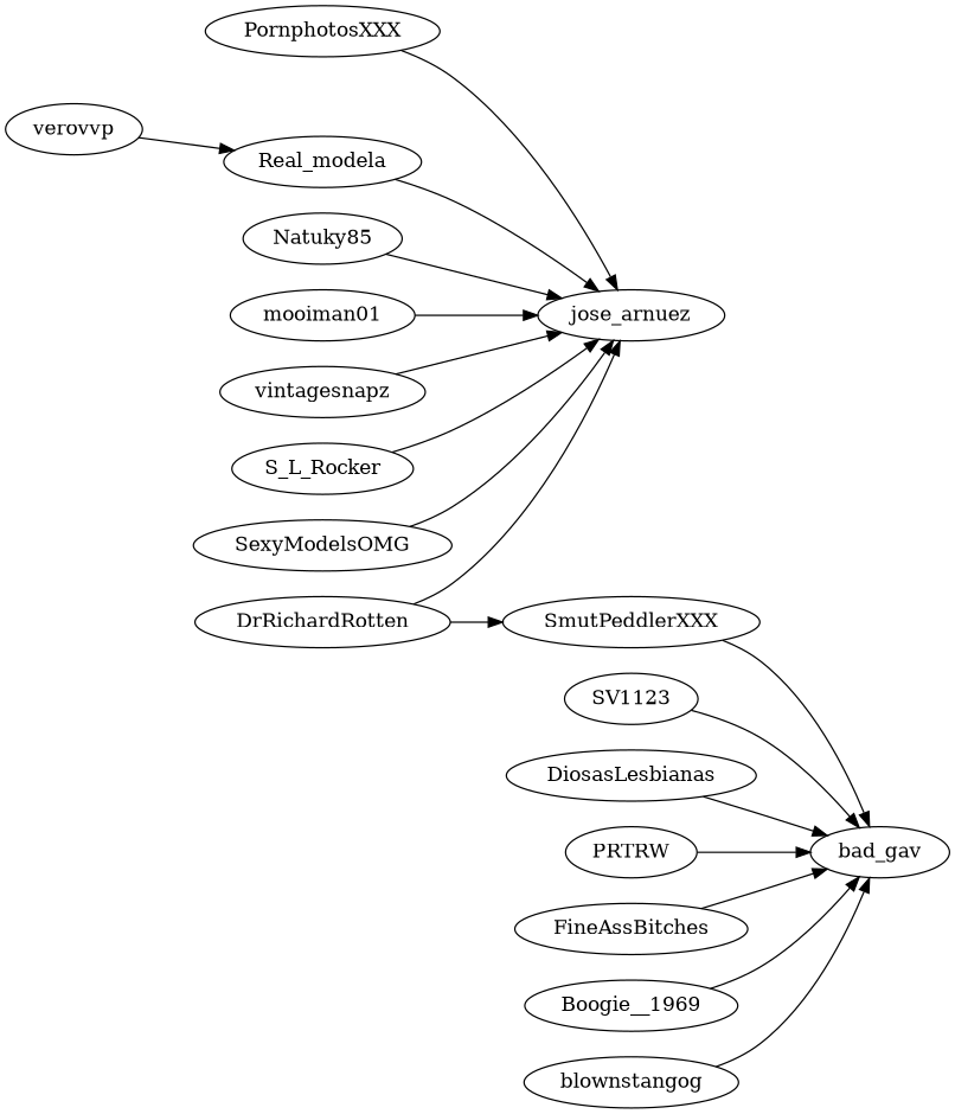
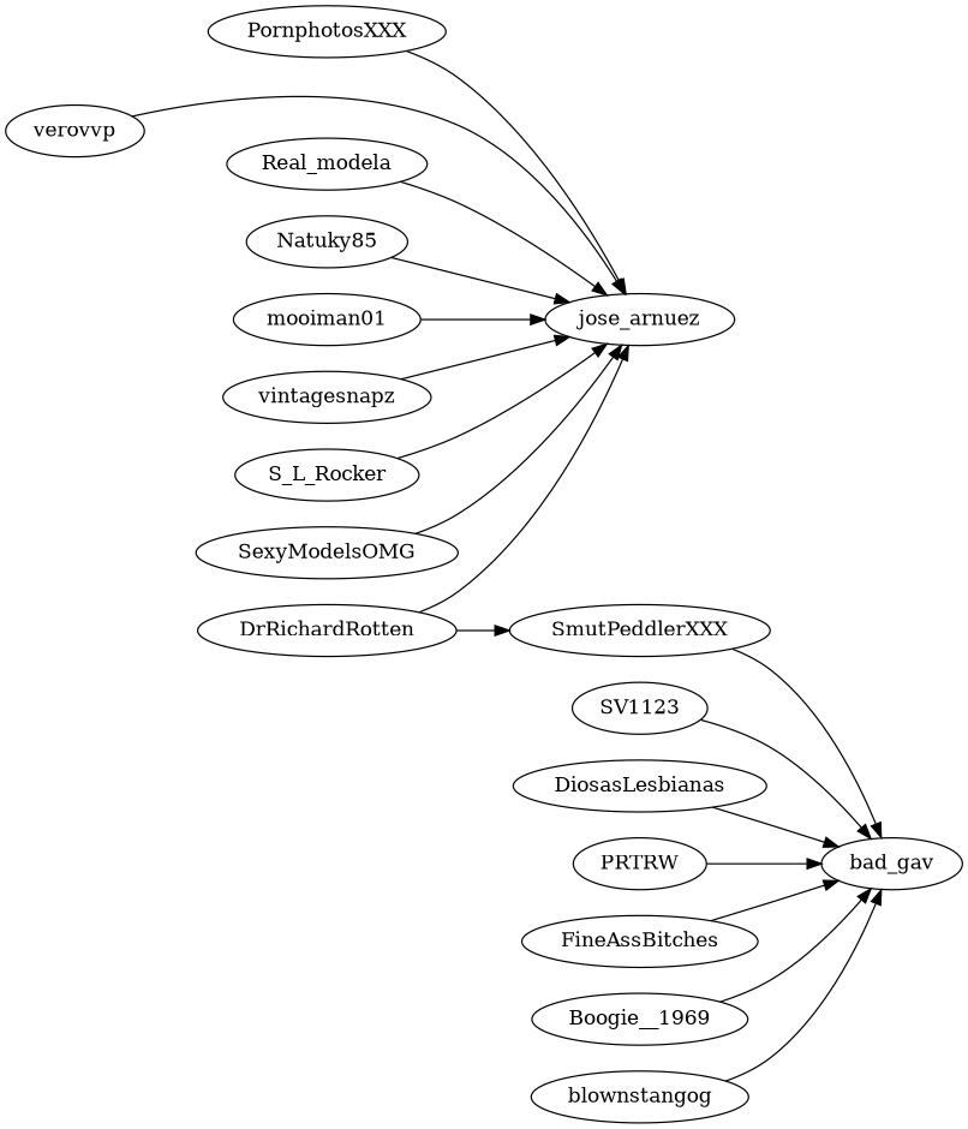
  strict digraph {
    rankdir=LR
    PornphotosXXX
    jose_arnuez
    verovvp
    Natuky85
    Real_modela
    mooiman01
    vintagesnapz
    DrRichardRotten
    SmutPeddlerXXX
    S_L_Rocker
    SexyModelsOMG
    SV1123
    bad_gav
    DiosasLesbianas
    PRTRW
    FineAssBitches
    Boogie__1969
    blownstangog
    PornphotosXXX -> jose_arnuez
-   verovvp -> Real_modela
+   verovvp -> jose_arnuez
    Natuky85 -> jose_arnuez
    Real_modela -> jose_arnuez
    mooiman01 -> jose_arnuez
    vintagesnapz -> jose_arnuez
    DrRichardRotten -> jose_arnuez
    DrRichardRotten -> SmutPeddlerXXX
    SmutPeddlerXXX -> bad_gav
    S_L_Rocker -> jose_arnuez
    SexyModelsOMG -> jose_arnuez
    SV1123 -> bad_gav
    DiosasLesbianas -> bad_gav
    PRTRW -> bad_gav
    FineAssBitches -> bad_gav
    Boogie__1969 -> bad_gav
    blownstangog -> bad_gav
  }
